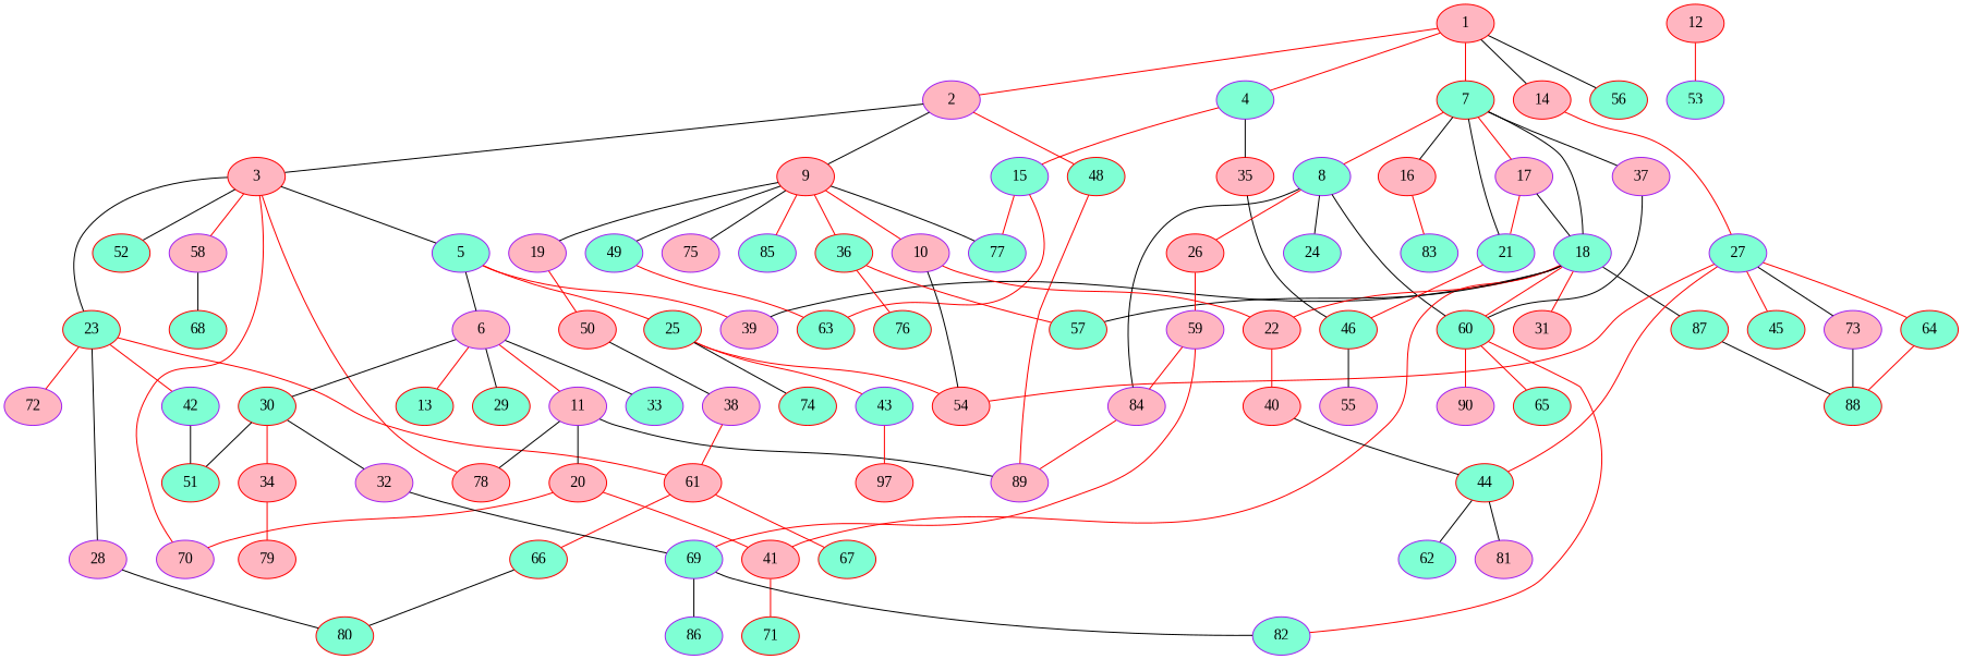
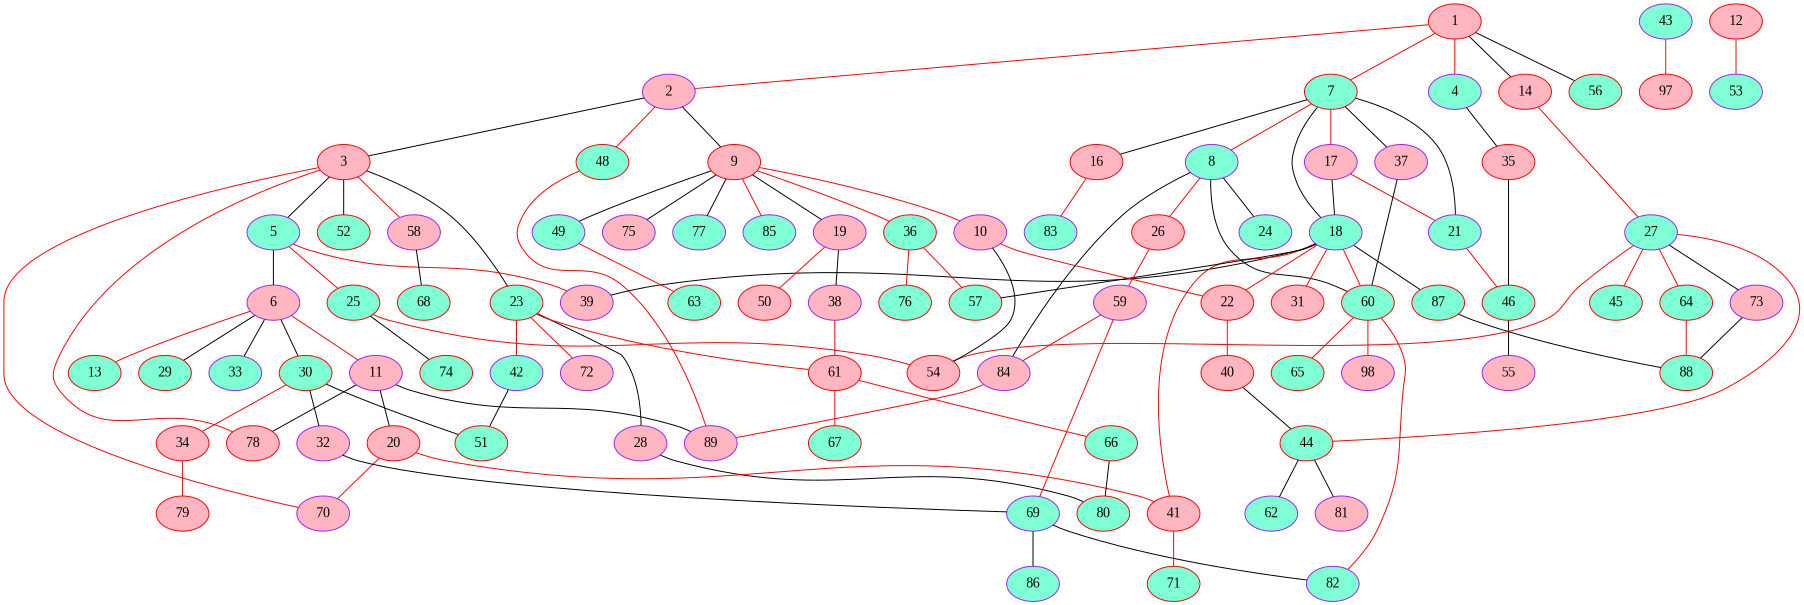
  graph {
    fontname="Liberation Serif"
    node [color=red fillcolor=aquamarine fontname="Liberation Serif" style=filled]
    edge [color=red fontname="Liberation Serif"]
    1 [fillcolor=lightpink]
    2 [color=purple fillcolor=lightpink]
    4 [color=purple]
    7
    14 [fillcolor=lightpink]
    56
    3 [fillcolor=lightpink]
    9 [fillcolor=lightpink]
    48
-   15 [color=purple]
    35 [fillcolor=lightpink]
    8 [color=purple]
    16 [fillcolor=lightpink]
    17 [color=purple fillcolor=lightpink]
    18 [color=purple]
    21 [color=purple]
    37 [color=purple fillcolor=lightpink]
    27 [color=purple]
    5 [color=purple]
    23
    52
    58 [color=purple fillcolor=lightpink]
    70 [color=purple fillcolor=lightpink]
    78 [fillcolor=lightpink]
    10 [color=purple fillcolor=lightpink]
    19 [color=purple fillcolor=lightpink]
    36
    49 [color=purple]
    75 [color=purple fillcolor=lightpink]
    77 [color=purple]
    85 [color=purple]
    89 [color=purple fillcolor=lightpink]
    6 [color=purple fillcolor=lightpink]
    25
    39 [color=purple fillcolor=lightpink]
    28 [color=purple fillcolor=lightpink]
    42 [color=purple]
    61 [fillcolor=lightpink]
    72 [color=purple fillcolor=lightpink]
    68
    63
    46
    11 [color=purple fillcolor=lightpink]
    13
    29
    30
    33 [color=purple]
    54 [fillcolor=lightpink]
    43 [color=purple]
    74
    20 [fillcolor=lightpink]
    32 [color=purple fillcolor=lightpink]
    34 [fillcolor=lightpink]
    51
    24 [color=purple]
    26 [fillcolor=lightpink]
    60
    84 [color=purple fillcolor=lightpink]
    83 [color=purple]
    22 [fillcolor=lightpink]
    31 [fillcolor=lightpink]
    41 [fillcolor=lightpink]
    57
    87
    12 [fillcolor=lightpink]
    53 [color=purple]
    59 [color=purple fillcolor=lightpink]
    65
    82 [color=purple]
-   90 [color=purple fillcolor=lightpink]
+   90 [color=purple fillcolor=lightpink label=98]
    38 [color=purple fillcolor=lightpink]
    50 [fillcolor=lightpink]
    76
    40 [fillcolor=lightpink]
    44
    45
    64
    73 [color=purple fillcolor=lightpink]
    71
    88
    55 [color=purple fillcolor=lightpink]
    80
    66
    67
    n85 [fillcolor=lightpink label=97]
    69 [color=purple]
    62 [color=purple]
    81 [color=purple fillcolor=lightpink]
    79 [fillcolor=lightpink]
    86 [color=purple]
    1 -- 2
    1 -- 4
    1 -- 7
    1 -- 14 [color=black]
    1 -- 56 [color=black]
    2 -- 3 [color=black]
    2 -- 9 [color=black]
    2 -- 48
-   4 -- 15
    4 -- 35 [color=black]
    7 -- 8
    7 -- 16 [color=black]
    7 -- 17
    7 -- 18 [color=black]
    7 -- 21 [color=black]
    7 -- 37 [color=black]
    14 -- 27
    3 -- 5 [color=black]
    3 -- 23 [color=black]
    3 -- 52 [color=black]
    3 -- 58
    3 -- 70
    3 -- 78
    9 -- 10
    9 -- 19 [color=black]
    9 -- 36
    9 -- 49 [color=black]
    9 -- 75 [color=black]
    9 -- 77 [color=black]
    9 -- 85
    48 -- 89
-   15 -- 77
-   15 -- 63
    35 -- 46 [color=black]
    8 -- 24 [color=black]
    8 -- 26
    8 -- 60 [color=black]
    8 -- 84 [color=black]
    16 -- 83
    17 -- 18 [color=black]
    17 -- 21
    18 -- 39 [color=black]
    18 -- 60
    18 -- 22
    18 -- 31
    18 -- 41
    18 -- 57 [color=black]
    18 -- 87 [color=black]
    21 -- 46
    37 -- 60 [color=black]
    27 -- 54
    27 -- 44
    27 -- 45
    27 -- 64
    27 -- 73 [color=black]
    5 -- 6 [color=black]
    5 -- 25
    5 -- 39
    23 -- 28 [color=black]
    23 -- 42
    23 -- 61
    23 -- 72
    58 -- 68 [color=black]
    10 -- 54 [color=black]
    10 -- 22
-   50 -- 38 [color=black]
+   19 -- 38 [color=black]
    19 -- 50
    36 -- 57
    36 -- 76
    49 -- 63
    6 -- 11
    6 -- 13
    6 -- 29 [color=black]
    6 -- 30 [color=black]
    6 -- 33 [color=black]
    25 -- 54
-   25 -- 43
    25 -- 74 [color=black]
    28 -- 80 [color=black]
    42 -- 51 [color=black]
    61 -- 66
    61 -- 67
    46 -- 55 [color=black]
    11 -- 78 [color=black]
    11 -- 89 [color=black]
    11 -- 20 [color=black]
    30 -- 32 [color=black]
    30 -- 34
    30 -- 51 [color=black]
    43 -- n85
    20 -- 70
    20 -- 41
    32 -- 69 [color=black]
    34 -- 79
    26 -- 59
    60 -- 65
    60 -- 82
    60 -- 90
    84 -- 89
    22 -- 40
    41 -- 71
    87 -- 88 [color=black]
    12 -- 53
    59 -- 84
    59 -- 69
    38 -- 61
    40 -- 44 [color=black]
    44 -- 62 [color=black]
    44 -- 81 [color=black]
    64 -- 88
    73 -- 88 [color=black]
    66 -- 80 [color=black]
    69 -- 82 [color=black]
    69 -- 86 [color=black]
  }
